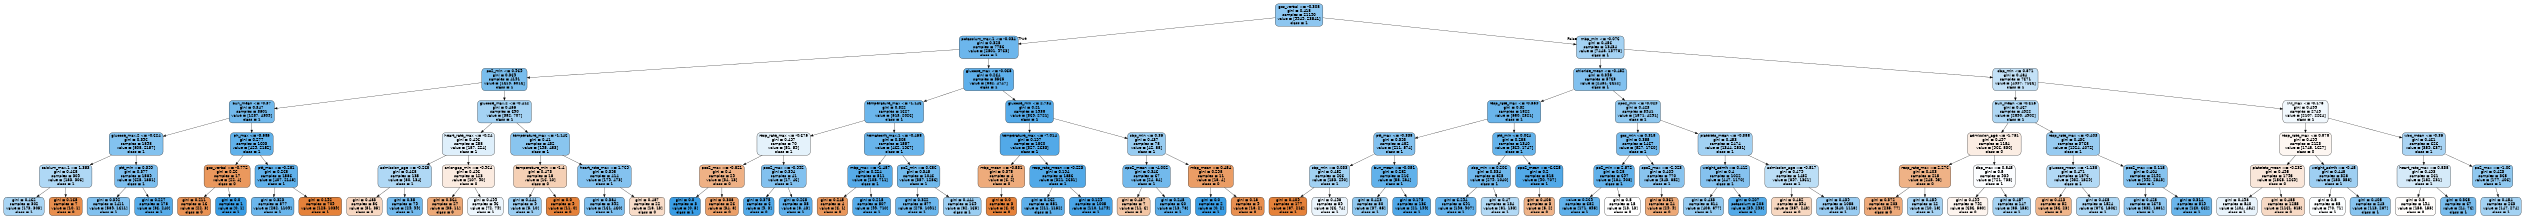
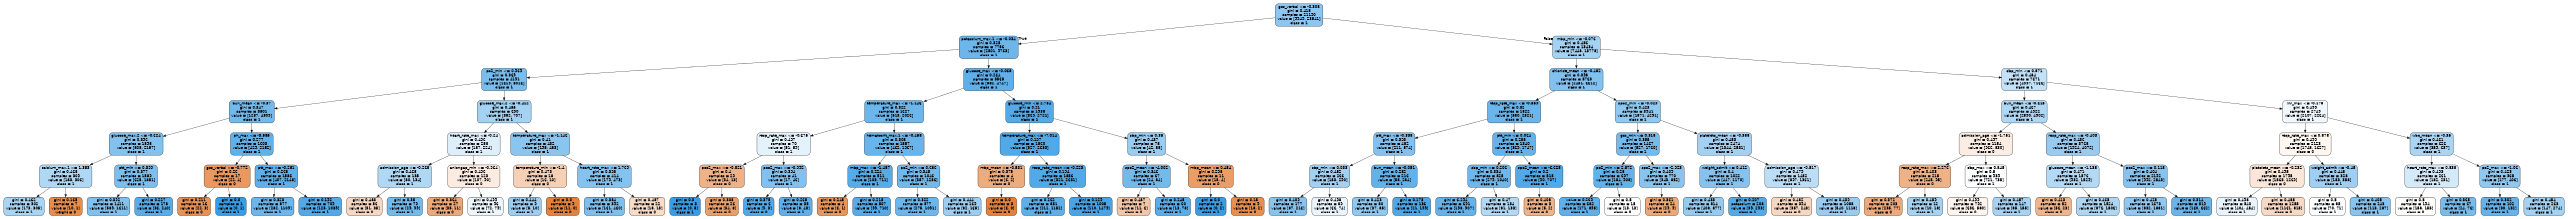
  digraph {
    node [color=black fillcolor="#82c1ef" fontname=helvetica shape=box style="filled, rounded"]
    edge [fontname=helvetica]
    n1 [fillcolor="#8dc6f0" label="gcs_verbal <= -0.308\ngini = 0.418\nsamples = 21190\nvalue = [9949, 23541]\nclass = 1"]
    n2 [fillcolor="#6cb6ec" label="potassium_max.1 <= -0.034\ngini = 0.325\nsamples = 7756\nvalue = [2501, 9763]\nclass = 1"]
    n3 [fillcolor="#a4d2f3" label="mbp_min <= -0.076\ngini = 0.456\nsamples = 13434\nvalue = [7448, 13778]\nclass = 1"]
    n4 [fillcolor="#79bded" label="po2_min <= 0.969\ngini = 0.369\nsamples = 4191\nvalue = [1619, 5016]\nclass = 1"]
    n5 [fillcolor="#5eafea" label="glucose_max <= -0.068\ngini = 0.264\nsamples = 3565\nvalue = [882, 4747]\nclass = 1"]
    n6 [label="chloride_mean <= -0.482\ngini = 0.395\nsamples = 5763\nvalue = [2451, 6612]\nclass = 1"]
    n7 [fillcolor="#c3e1f7" label="dbp_min <= 0.871\ngini = 0.484\nsamples = 7671\nvalue = [4997, 7166]\nclass = 1"]
    n8 [fillcolor="#72b9ec" label="bun_mean <= -0.37\ngini = 0.347\nsamples = 3501\nvalue = [1237, 4309]\nclass = 1"]
    n9 [fillcolor="#a4d2f3" label="glucose_max.2 <= -0.412\ngini = 0.455\nsamples = 690\nvalue = [382, 707]\nclass = 1"]
    n10 [fillcolor="#6bb6ec" label="temperature_max <= -1.146\ngini = 0.322\nsamples = 1627\nvalue = [513, 2026]\nclass = 1"]
    n11 [fillcolor="#54aae9" label="glucose_min <= 2.734\ngini = 0.21\nsamples = 1938\nvalue = [369, 2721]\nclass = 1"]
    n12 [fillcolor="#83c2ef" label="glucose_max.2 <= -0.624\ngini = 0.396\nsamples = 1898\nvalue = [808, 2157]\nclass = 1"]
    n13 [fillcolor="#60b1ea" label="ph_max <= -3.585\ngini = 0.277\nsamples = 1603\nvalue = [429, 2152]\nclass = 1"]
    n14 [fillcolor="#deeffb" label="heart_rate_max <= -0.24\ngini = 0.496\nsamples = 258\nvalue = [187, 224]\nclass = 1"]
    n15 [fillcolor="#89c5ef" label="temperature_max <= -1.146\ngini = 0.41\nsamples = 432\nvalue = [195, 483]\nclass = 1"]
    n16 [fillcolor="#afd8f5" label="calcium_max.1 <= 1.353\ngini = 0.468\nsamples = 309\nvalue = [183, 306]\nclass = 1"]
    n17 [fillcolor="#7cbeee" label="ptt_min <= 0.399\ngini = 0.377\nsamples = 1589\nvalue = [625, 1851]\nclass = 1"]
    n18 [fillcolor="#ea985d" label="gcs_verbal <= -0.772\ngini = 0.26\nsamples = 17\nvalue = [22, 4]\nclass = 0"]
    n19 [fillcolor="#5fb0ea" label="ptt_max <= -0.281\ngini = 0.268\nsamples = 1586\nvalue = [407, 2148]\nclass = 1"]
    n20 [fillcolor="#a9d5f4" label="gini = 0.462\nsamples = 302\nvalue = [173, 305]\nclass = 1"]
-   n21 [fillcolor="#e88e4d" label="gini = 0.165\nsamples = 7\nvalue = [10, 1]\nclass = 0"]
+   n21 [fillcolor="#e88e4d" label="gini = 0.165\nsamples = 7\nvalue = [10, 1]\nweight = 0"]
    n22 [fillcolor="#81c1ef" label="gini = 0.392\nsamples = 1411\nvalue = [589, 1611]\nclass = 1"]
    n23 [fillcolor="#57ace9" label="gini = 0.227\nsamples = 178\nvalue = [36, 240]\nclass = 1"]
    n24 [fillcolor="#e99254" label="gini = 0.211\nsamples = 16\nvalue = [22, 3]\nclass = 0"]
    n25 [fillcolor="#399de5" label="gini = 0.0\nsamples = 1\nvalue = [0, 1]\nclass = 1"]
    n26 [fillcolor="#6bb6ec" label="gini = 0.323\nsamples = 877\nvalue = [282, 1109]\nclass = 1"]
-   n27 [fillcolor="#e58139" label="gini = 0.192\nsamples = 709\nvalue = [125, 1039]\nclass = 1"]
+   n27 [fillcolor="#51a9e8" label="gini = 0.192\nsamples = 709\nvalue = [125, 1039]\nclass = 1"]
    n28 [fillcolor="#afd8f5" label="admission_age <= -0.268\ngini = 0.468\nsamples = 135\nvalue = [80, 134]\nclass = 1"]
    n29 [fillcolor="#fbebe0" label="aniongap_min <= -0.964\ngini = 0.496\nsamples = 123\nvalue = [107, 90]\nclass = 0"]
    n30 [fillcolor="#f5d0b5" label="temperature_min <= -1.4\ngini = 0.473\nsamples = 18\nvalue = [16, 10]\nclass = 0"]
    n31 [fillcolor="#84c2ef" label="heart_rate_max <= 1.769\ngini = 0.398\nsamples = 414\nvalue = [179, 473]\nclass = 1"]
    n32 [fillcolor="#f7d7c1" label="gini = 0.483\nsamples = 56\nvalue = [51, 35]\nclass = 0"]
    n33 [fillcolor="#73baed" label="gini = 0.35\nsamples = 79\nvalue = [29, 99]\nclass = 1"]
    n34 [fillcolor="#eda977" label="gini = 0.364\nsamples = 27\nvalue = [35, 11]\nclass = 0"]
    n35 [fillcolor="#edf6fd" label="gini = 0.499\nsamples = 96\nvalue = [72, 79]\nclass = 1"]
    n36 [fillcolor="#9ccef2" label="gini = 0.444\nsamples = 9\nvalue = [5, 10]\nclass = 1"]
    n37 [fillcolor="#e58139" label="gini = 0.0\nsamples = 9\nvalue = [11, 0]\nclass = 0"]
    n38 [fillcolor="#7ebfee" label="gini = 0.384\nsamples = 392\nvalue = [161, 460]\nclass = 1"]
    n39 [fillcolor="#f8dcc8" label="gini = 0.487\nsamples = 22\nvalue = [18, 13]\nclass = 0"]
    n40 [fillcolor="#e4f2fb" label="resp_rate_max <= -0.675\ngini = 0.497\nsamples = 70\nvalue = [51, 59]\nclass = 1"]
    n41 [fillcolor="#68b4eb" label="hematocrit_max.1 <= -0.458\ngini = 0.308\nsamples = 1557\nvalue = [462, 1967]\nclass = 1"]
    n42 [fillcolor="#52a9e8" label="temperature_max <= -7.014\ngini = 0.197\nsamples = 1860\nvalue = [327, 2633]\nclass = 1"]
    n43 [fillcolor="#98ccf1" label="sbp_min <= 0.35\ngini = 0.437\nsamples = 78\nvalue = [42, 88]\nclass = 1"]
    n44 [fillcolor="#efb185" label="pco2_max <= -0.821\ngini = 0.4\nsamples = 29\nvalue = [34, 13]\nclass = 0"]
    n45 [label="pco2_max <= -0.992\ngini = 0.394\nsamples = 41\nvalue = [17, 46]\nclass = 1"]
    n46 [fillcolor="#56abe9" label="mbp_max <= -1.487\ngini = 0.224\nsamples = 511\nvalue = [105, 711]\nclass = 1"]
    n47 [fillcolor="#71b9ec" label="po2_min <= 0.686\ngini = 0.345\nsamples = 1046\nvalue = [357, 1256]\nclass = 1"]
    n48 [fillcolor="#399de5" label="gini = 0.0\nsamples = 3\nvalue = [0, 5]\nclass = 1"]
    n49 [fillcolor="#eb9f68" label="gini = 0.308\nsamples = 26\nvalue = [34, 8]\nclass = 0"]
    n50 [fillcolor="#52a9e8" label="gini = 0.375\nsamples = 6\nvalue = [9, 3]\nclass = 0"]
    n51 [fillcolor="#5eafea" label="gini = 0.265\nsamples = 35\nvalue = [8, 43]\nclass = 1"]
    n52 [fillcolor="#e9965a" label="gini = 0.245\nsamples = 4\nvalue = [6, 1]\nclass = 0"]
    n53 [fillcolor="#55abe9" label="gini = 0.215\nsamples = 507\nvalue = [99, 710]\nclass = 1"]
    n54 [fillcolor="#6bb6ec" label="gini = 0.322\nsamples = 877\nvalue = [275, 1091]\nclass = 1"]
    n55 [fillcolor="#9bcef2" label="gini = 0.444\nsamples = 169\nvalue = [82, 165]\nclass = 1"]
    n56 [fillcolor="#eeab7b" label="mbp_mean <= -0.531\ngini = 0.375\nsamples = 4\nvalue = [6, 2]\nclass = 0"]
    n57 [fillcolor="#51a9e8" label="resp_rate_mean <= -0.223\ngini = 0.194\nsamples = 1856\nvalue = [321, 2631]\nclass = 1"]
    n58 [fillcolor="#72b9ec" label="spo2_mean <= -4.002\ngini = 0.346\nsamples = 67\nvalue = [24, 84]\nclass = 1"]
    n59 [fillcolor="#eb9d65" label="mbp_mean <= 0.454\ngini = 0.298\nsamples = 11\nvalue = [18, 4]\nclass = 0"]
    n60 [fillcolor="#e58139" label="gini = 0.0\nsamples = 3\nvalue = [6, 0]\nclass = 0"]
    n61 [fillcolor="#5dafea" label="gini = 0.262\nsamples = 851\nvalue = [211, 1152]\nclass = 1"]
    n62 [fillcolor="#48a4e7" label="gini = 0.129\nsamples = 1005\nvalue = [110, 1479]\nclass = 1"]
    n63 [fillcolor="#f3c6a5" label="gini = 0.457\nsamples = 7\nvalue = [11, 6]\nclass = 0"]
    n64 [fillcolor="#5aade9" label="gini = 0.245\nsamples = 60\nvalue = [13, 78]\nclass = 1"]
    n65 [fillcolor="#399de5" label="gini = 0.0\nsamples = 2\nvalue = [0, 2]\nclass = 1"]
    n66 [fillcolor="#e88f4f" label="gini = 0.18\nsamples = 9\nvalue = [18, 2]\nclass = 0"]
    n67 [fillcolor="#6ab5eb" label="resp_rate_max <= -0.559\ngini = 0.32\nsamples = 1822\nvalue = [580, 2321]\nclass = 1"]
    n68 [fillcolor="#8fc8f0" label="spo2_min <= -0.029\ngini = 0.423\nsamples = 3941\nvalue = [1871, 4291]\nclass = 1"]
    n69 [fillcolor="#aed7f4" label="bun_mean <= -0.615\ngini = 0.467\nsamples = 4922\nvalue = [2890, 4902]\nclass = 1"]
    n70 [fillcolor="#f1f8fd" label="inr_max <= -0.178\ngini = 0.499\nsamples = 2749\nvalue = [2107, 2264]\nclass = 1"]
    n71 [label="ptt_max <= -0.338\ngini = 0.393\nsamples = 482\nvalue = [211, 574]\nclass = 1"]
    n72 [fillcolor="#63b2ea" label="ptt_min <= 0.064\ngini = 0.288\nsamples = 1340\nvalue = [369, 1747]\nclass = 1"]
    n73 [fillcolor="#74baed" label="gcs_min <= 0.318\ngini = 0.355\nsamples = 1467\nvalue = [527, 1760]\nclass = 1"]
    n74 [fillcolor="#a2d1f3" label="platelets_mean <= -0.388\ngini = 0.453\nsamples = 2474\nvalue = [1344, 2531]\nclass = 1"]
    n75 [fillcolor="#a1d1f3" label="sbp_min <= 0.033\ngini = 0.452\nsamples = 266\nvalue = [153, 290]\nclass = 1"]
    n76 [fillcolor="#61b1ea" label="bun_mean <= -0.051\ngini = 0.282\nsamples = 216\nvalue = [58, 284]\nclass = 1"]
    n77 [fillcolor="#6eb7ec" label="sbp_min <= 0.206\ngini = 0.334\nsamples = 825\nvalue = [279, 1040]\nclass = 1"]
    n78 [fillcolor="#52a9e8" label="spo2_mean <= -6.625\ngini = 0.2\nsamples = 515\nvalue = [90, 707]\nclass = 1"]
-   n79 [fillcolor="#e58139" label="gini = 0.409\nsamples = 177\nvalue = [87, 216]\nclass = 1"]
+   n79 [fillcolor="#89c4ef" label="gini = 0.409\nsamples = 177\nvalue = [87, 216]\nclass = 1"]
    n80 [fillcolor="#eaf4fc" label="gini = 0.498\nsamples = 89\nvalue = [66, 74]\nclass = 1"]
    n81 [fillcolor="#8fc8f0" label="gini = 0.423\nsamples = 80\nvalue = [37, 85]\nclass = 1"]
    n82 [fillcolor="#4ea7e8" label="gini = 0.173\nsamples = 136\nvalue = [21, 199]\nclass = 1"]
    n83 [fillcolor="#64b2eb" label="gini = 6.294\nsamples = 691\nvalue = [198, 907]\nclass = 1"]
    n84 [fillcolor="#b2d9f5" label="gini = 0.47\nsamples = 134\nvalue = [81, 133]\nclass = 1"]
    n85 [fillcolor="#efb388" label="gini = 0.408\nsamples = 3\nvalue = [5, 2]\nclass = 0"]
    n86 [fillcolor="#61b1ea" label="po2_min <= 2.572\ngini = 0.28\nsamples = 697\nvalue = [184, 908]\nclass = 1"]
    n87 [fillcolor="#89c4ef" label="spo2_max <= -2.923\ngini = 0.409\nsamples = 770\nvalue = [343, 852]\nclass = 1"]
    n88 [fillcolor="#85c2ef" label="weight_admit <= 0.412\ngini = 0.4\nsamples = 1022\nvalue = [447, 1170]\nclass = 1"]
    n89 [fillcolor="#bbdef6" label="admission_age <= -0.517\ngini = 0.479\nsamples = 1452\nvalue = [897, 1361]\nclass = 1"]
    n90 [fillcolor="#5fb0ea" label="value = 0.269\nsamples = 682\nvalue = [171, 895]\nclass = 1"]
    n91 [fillcolor="#ffffff" label="gini = 0.5\nsamples = 15\nvalue = [13, 13]\nclass = 0"]
    n92 [fillcolor="#eda876" label="gini = 0.361\nsamples = 24\nvalue = [29, 9]\nclass = 0"]
    n93 [fillcolor="#95cbf1" label="gini = 0.433\nsamples = 814\nvalue = [408, 877]\nclass = 1"]
    n94 [fillcolor="#53aae8" label="gini = 0.207\npotassium = 208\nvalue = [39, 293]\nclass = 1"]
    n95 [fillcolor="#f7d7c0" label="gini = 0.482\nsamples = 394\nvalue = [357, 243]\nclass = 0"]
    n96 [fillcolor="#99ccf2" label="gini = 0.439\nsamples = 1058\nvalue = [540, 1118]\nclass = 1"]
    n97 [fillcolor="#fbede3" label="admission_age <= -1.751\ngini = 0.497\nsamples = 1154\nvalue = [966, 830]\nclass = 0"]
    n98 [fillcolor="#97cbf1" label="resp_rate_max <= -0.403\ngini = 0.436\nsamples = 3768\nvalue = [1924, 4072]\nclass = 1"]
    n99 [fillcolor="#fdf6f1" label="resp_rate_max <= 0.878\ngini = 0.499\nsamples = 2123\nvalue = [1748, 1627]\nclass = 0"]
    n100 [fillcolor="#a9d4f4" label="wbc_mean <= -0.35\ngini = 0.461\nsamples = 626\nvalue = [359, 637]\nclass = 1"]
    n101 [fillcolor="#efb286" label="resp_rate_max <= 2.276\ngini = 0.403\nsamples = 215\nvalue = [245, 95]\nclass = 0"]
    n102 [fillcolor="#fbfdff" label="dbp_max <= 0.845\ngini = 0.5\nsamples = 939\nvalue = [721, 735]\nclass = 1"]
    n103 [fillcolor="#b2d9f5" label="glucose_mean <= -1.138\ngini = 0.471\nsamples = 1576\nvalue = [932, 1529]\nclass = 1"]
    n104 [fillcolor="#86c3ef" label="pco2_max <= 0.118\ngini = 0.404\nsamples = 2192\nvalue = [992, 2543]\nclass = 1"]
    n105 [fillcolor="#eeaa7a" label="gini = 0.372\nsamples = 203\nvalue = [235, 77]\nclass = 0"]
    n106 [fillcolor="#a7d3f3" label="gini = 0.459\nsamples = 12\nvalue = [10, 18]\nclass = 1"]
    n107 [fillcolor="#fdf4ee" label="gini = 0.499\nsamples = 792\nvalue = [636, 580]\nclass = 0"]
    n108 [fillcolor="#a6d3f3" label="gini = 0.457\nsamples = 147\nvalue = [85, 155]\nclass = 1"]
    n109 [fillcolor="#f0b58a" label="gini = 0.413\nsamples = 52\nvalue = [56, 23]\nclass = 0"]
    n110 [fillcolor="#acd6f4" label="gini = 0.465\nsamples = 1524\nvalue = [876, 1506]\nclass = 1"]
    n111 [fillcolor="#91c8f1" label="gini = 0.425\nsamples = 1673\nvalue = [832, 1881]\nclass = 1"]
    n112 [fillcolor="#69b5eb" label="gini = 0.314\nsamples = 519\nvalue = [160, 662]\nclass = 1"]
    n113 [fillcolor="#fae7da" label="platelets_mean <= -0.232\ngini = 0.495\nsamples = 1795\nvalue = [1565, 1269]\nclass = 0"]
    n114 [fillcolor="#9ecff2" label="weight_admit <= -0.45\ngini = 0.448\nsamples = 328\nvalue = [183, 358]\nclass = 1"]
    n115 [fillcolor="#d5eaf9" label="heart_rate_max <= 0.838\ngini = 0.493\nsamples = 261\nvalue = [182, 231]\nclass = 1"]
    n116 [fillcolor="#8fc8f0" label="po2_max <= -1.06\ngini = 0.423\nsamples = 365\nvalue = [177, 406]\nclass = 1"]
    n117 [fillcolor="#e9f4fc" label="gini = 0.498\nsamples = 540\nvalue = [404, 454]\nclass = 1"]
    n118 [fillcolor="#f7d9c4" label="gini = 0.485\nsamples = 1255\nvalue = [1161, 815]\nclass = 0"]
    n119 [fillcolor="#fcfeff" label="gini = 0.5\nsamples = 85\nvalue = [70, 71]\nclass = 1"]
    n120 [fillcolor="#87c4ef" label="gini = 0.405\nsamples = 243\nvalue = [113, 287]\nclass = 1"]
    n121 [fillcolor="#fffdfb" label="gini = 0.5\nsamples = 194\nvalue = [158, 155]\nclass = 0"]
    n122 [fillcolor="#78bced" label="gini = 0.365\nsamples = 67\nvalue = [24, 76]\nclass = 1"]
+   n123 [fillcolor="#66b3eb" label="gini = 0.302\nsamples = 102\nvalue = [30, 132]\nclass = 1"]
    n124 [fillcolor="#a3d2f3" label="gini = 0.454\nsamples = 263\nvalue = [147, 274]\nclass = 1"]
    n1 -> n2 [headlabel=True labelangle=45 labeldistance=2.5]
    n1 -> n3 [headlabel=False labelangle=-45 labeldistance=2.5]
    n2 -> n4
    n2 -> n5
    n3 -> n6
    n3 -> n7
    n4 -> n8
    n4 -> n9
    n5 -> n10
    n5 -> n11
    n6 -> n67
    n6 -> n68
    n7 -> n69
    n7 -> n70
    n8 -> n12
    n8 -> n13
    n9 -> n14
    n9 -> n15
    n10 -> n40
    n10 -> n41
    n11 -> n42
    n11 -> n43
    n12 -> n16
    n12 -> n17
    n13 -> n18
    n13 -> n19
    n14 -> n28
    n14 -> n29
    n15 -> n30
    n15 -> n31
    n16 -> n20
    n16 -> n21
    n17 -> n22
    n17 -> n23
    n18 -> n24
    n18 -> n25
    n19 -> n26
    n19 -> n27
    n28 -> n32
    n28 -> n33
    n29 -> n34
    n29 -> n35
    n30 -> n36
    n30 -> n37
    n31 -> n38
    n31 -> n39
    n40 -> n44
    n40 -> n45
    n41 -> n46
    n41 -> n47
    n42 -> n56
    n42 -> n57
    n43 -> n58
    n43 -> n59
    n44 -> n48
    n44 -> n49
    n45 -> n50
    n45 -> n51
    n46 -> n52
    n46 -> n53
    n47 -> n54
    n47 -> n55
    n56 -> n60
    n57 -> n61
    n57 -> n62
    n58 -> n63
    n58 -> n64
    n59 -> n65
    n59 -> n66
    n67 -> n71
    n67 -> n72
    n68 -> n73
    n68 -> n74
    n69 -> n97
    n69 -> n98
    n70 -> n99
    n70 -> n100
    n71 -> n75
    n71 -> n76
    n72 -> n77
    n72 -> n78
    n73 -> n86
    n73 -> n87
    n74 -> n88
    n74 -> n89
    n75 -> n79
    n75 -> n80
    n76 -> n81
    n76 -> n82
    n77 -> n83
    n77 -> n84
    n78 -> n85
    n86 -> n90
    n86 -> n91
    n87 -> n92
    n88 -> n93
    n88 -> n94
    n89 -> n95
    n89 -> n96
    n97 -> n101
    n97 -> n102
    n98 -> n103
    n98 -> n104
    n99 -> n113
    n99 -> n114
    n100 -> n115
    n100 -> n116
    n101 -> n105
    n101 -> n106
    n102 -> n107
    n102 -> n108
    n103 -> n109
    n103 -> n110
    n104 -> n111
    n104 -> n112
    n113 -> n117
    n113 -> n118
    n114 -> n119
    n114 -> n120
    n115 -> n121
    n115 -> n122
+   n116 -> n123
    n116 -> n124
  }
